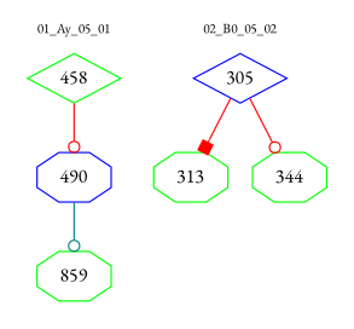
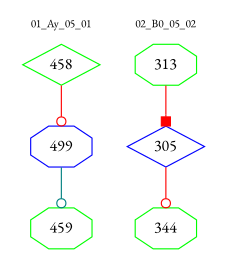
  digraph {
    fontname="EB Garamond"
    node [color=green fontname="EB Garamond" shape=octagon]
    edge [arrowhead=odot color=red fontname="EB Garamond"]
    n1 [label=458 shape=diamond]
-   n2 [color=blue label=490]
-   n3 [label=859]
+   n2 [color=blue label=499]
+   n3 [label=459]
    n4 [label=313]
    n5 [color=blue label=305 shape=diamond]
    n6 [label=344]
    subgraph cluster_1 {
      color=white
      fontsize=10
      label="01_Ay_05_01"
      n1
      n2
      n3
    }
    subgraph cluster_2 {
      color=white
      fontsize=10
      label="02_B0_05_02"
      n4
      n5
      n6
    }
    n1 -> n2
    n2 -> n3 [color=teal]
-   n5 -> n4 [arrowhead=box]
+   n4 -> n5 [arrowhead=box]
    n5 -> n6
  }
